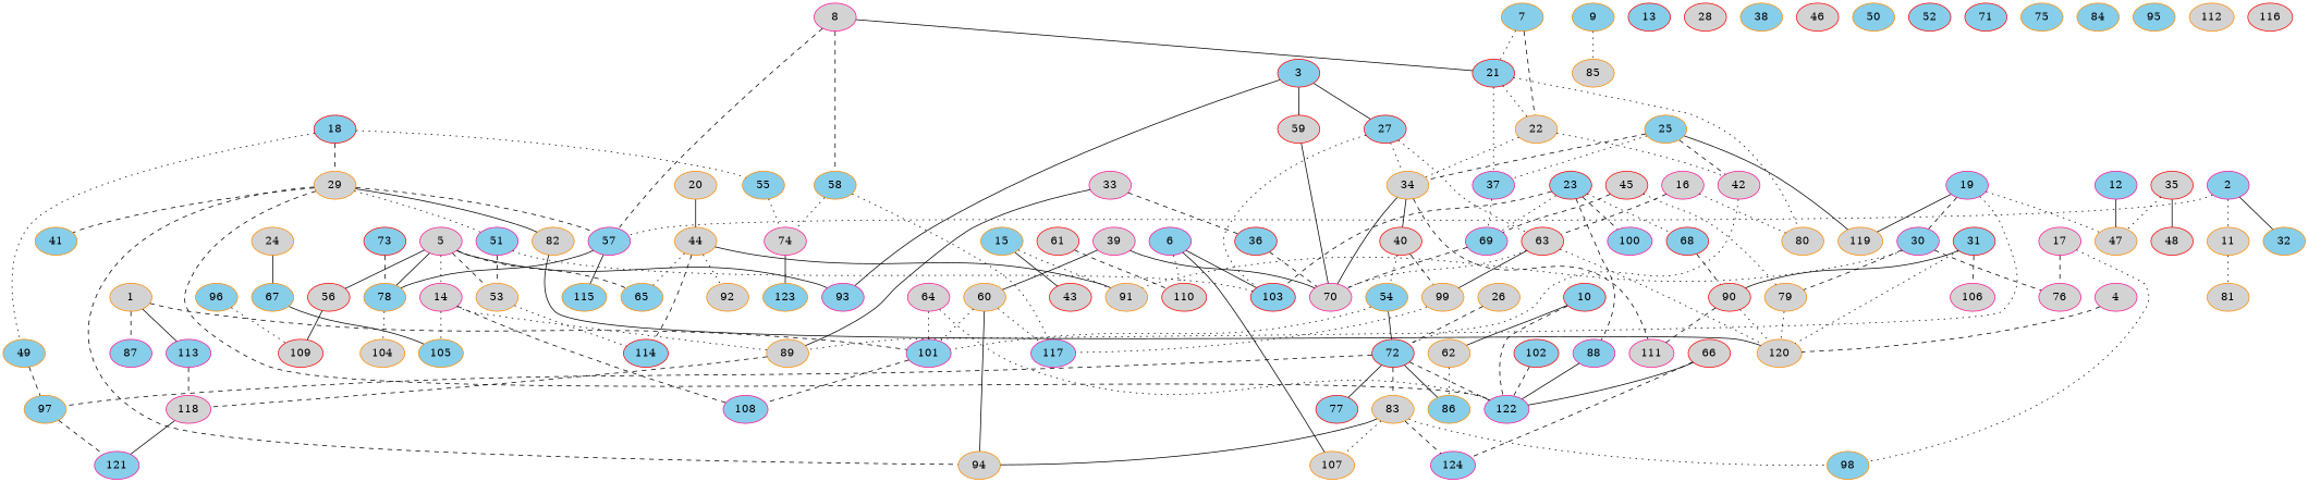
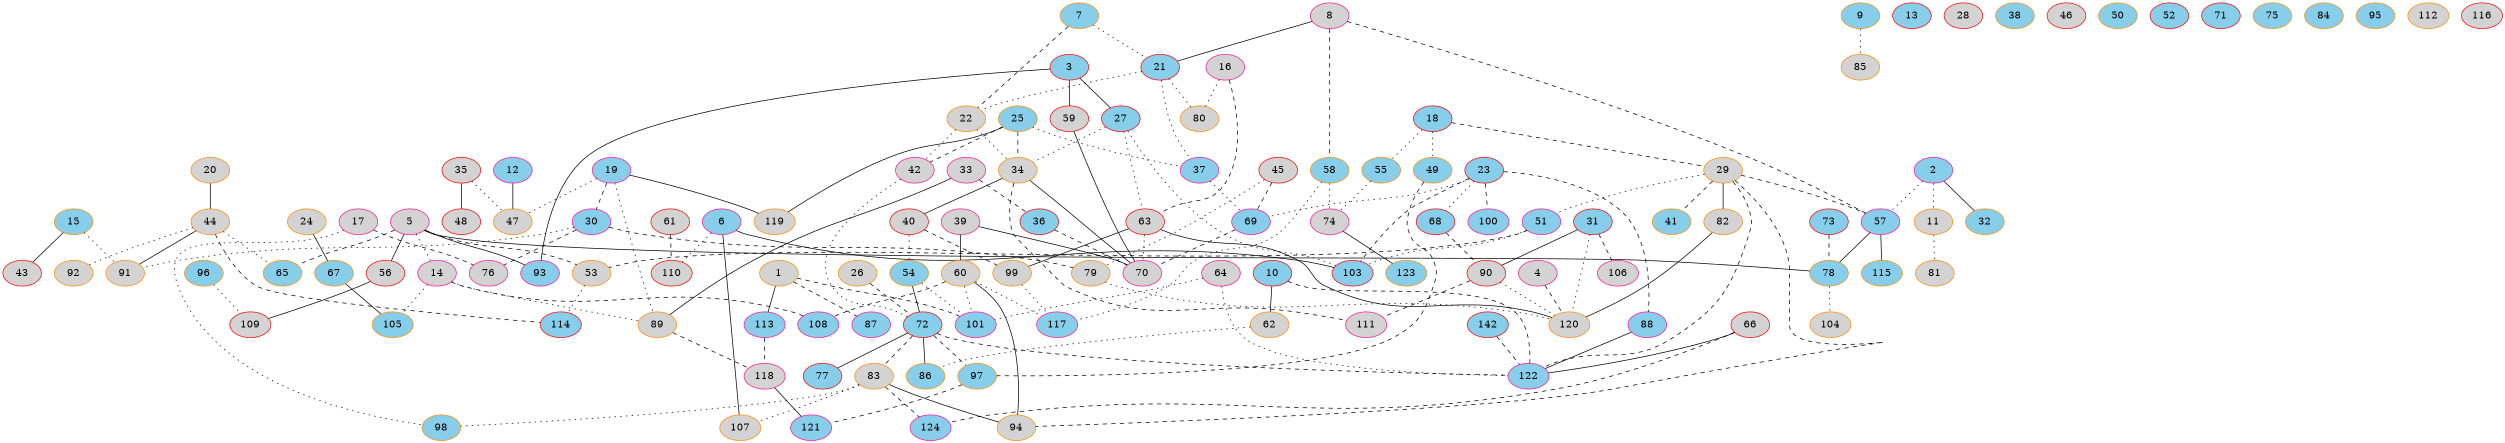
  graph {
    node [color=darkorange fillcolor=skyblue style=filled]
    edge [style=dotted]
    1 [fillcolor=lightgrey]
    87 [color=deeppink]
    101 [color=deeppink]
    113 [color=deeppink]
    108 [color=deeppink]
    118 [color=deeppink fillcolor=lightgrey]
    2 [color=deeppink]
    11 [fillcolor=lightgrey]
    32
    57 [color=deeppink]
    81 [fillcolor=lightgrey]
    78
    115
    3 [color=red]
    27 [color=red]
    59 [color=red fillcolor=lightgrey]
    93 [color=deeppink]
    103 [color=red]
    63 [color=red fillcolor=lightgrey]
    34 [fillcolor=lightgrey]
    70 [color=deeppink fillcolor=lightgrey]
    4 [color=deeppink fillcolor=lightgrey]
    120 [fillcolor=lightgrey]
    5 [color=deeppink fillcolor=lightgrey]
    14 [color=deeppink fillcolor=lightgrey]
    53 [fillcolor=lightgrey]
    56 [color=red fillcolor=lightgrey]
    65
    89 [fillcolor=lightgrey]
    105
    114 [color=red]
    109 [color=red fillcolor=lightgrey]
    104 [fillcolor=lightgrey]
    6 [color=deeppink]
    107 [fillcolor=lightgrey]
    110 [color=red fillcolor=lightgrey]
    21 [color=red]
    7
    22 [fillcolor=lightgrey]
    80 [fillcolor=lightgrey]
    37 [color=deeppink]
    42 [color=deeppink fillcolor=lightgrey]
    8 [color=deeppink fillcolor=lightgrey]
    58
    74 [color=deeppink fillcolor=lightgrey]
    117 [color=deeppink]
    85 [fillcolor=lightgrey]
    9
    10 [color=red]
    62 [fillcolor=lightgrey]
    122 [color=deeppink]
    86
    12 [color=deeppink]
    47 [fillcolor=lightgrey]
    13 [color=red]
    43 [color=red fillcolor=lightgrey]
    15
    91 [fillcolor=lightgrey]
    16 [color=deeppink fillcolor=lightgrey]
    99 [fillcolor=lightgrey]
    17 [color=deeppink fillcolor=lightgrey]
    76 [color=deeppink fillcolor=lightgrey]
    98
    18 [color=red]
    29 [fillcolor=lightgrey]
    49
    55
    41
    51 [color=deeppink]
    82 [fillcolor=lightgrey]
    94 [fillcolor=lightgrey]
    97
    19 [color=deeppink]
    30 [color=deeppink]
    119 [fillcolor=lightgrey]
    79 [fillcolor=lightgrey]
    20 [fillcolor=lightgrey]
    44 [fillcolor=lightgrey]
    92 [fillcolor=lightgrey]
    69 [color=deeppink]
    40 [color=red fillcolor=lightgrey]
    111 [color=deeppink fillcolor=lightgrey]
    72 [color=red]
    23 [color=red]
    68 [color=red]
    88 [color=deeppink]
    100 [color=deeppink]
    90 [color=red fillcolor=lightgrey]
    24 [fillcolor=lightgrey]
    67
    25
    26 [fillcolor=lightgrey]
    77 [color=red]
    83 [fillcolor=lightgrey]
    28 [color=red fillcolor=lightgrey]
    31 [color=red]
    106 [color=deeppink fillcolor=lightgrey]
    33 [color=deeppink fillcolor=lightgrey]
    36 [color=red]
    54
    35 [color=red fillcolor=lightgrey]
    48 [color=red fillcolor=lightgrey]
    38
    39 [color=deeppink fillcolor=lightgrey]
    60 [fillcolor=lightgrey]
    45 [color=red fillcolor=lightgrey]
    46 [color=red fillcolor=lightgrey]
    121 [color=deeppink]
    50
    52 [color=red]
    123
    61 [color=red fillcolor=lightgrey]
    64 [color=deeppink fillcolor=lightgrey]
    66 [color=red fillcolor=lightgrey]
    124 [color=deeppink]
    71 [color=red]
    73 [color=red]
    75
    84
    95
    96
-   102 [color=red]
+   102 [color=red label=142]
    112 [fillcolor=lightgrey]
    116 [color=red fillcolor=lightgrey]
    1 -- 87 [style=dashed]
    1 -- 101 [style=dashed]
    1 -- 113 [style=solid]
-   101 -- 108 [style=dashed]
+   60 -- 108 [style=dashed]
    113 -- 118 [style=dashed]
    118 -- 121 [style=solid]
    2 -- 11
    2 -- 32 [style=solid]
    2 -- 57
    11 -- 81
    57 -- 78 [style=solid]
    57 -- 115 [style=solid]
    78 -- 104
    3 -- 27 [style=solid]
    3 -- 59 [style=solid]
    3 -- 93 [style=solid]
    27 -- 103
    27 -- 63
    27 -- 34
    59 -- 70 [style=solid]
    63 -- 70
-   63 -- 120
+   63 -- 120 [style=solid]
    63 -- 99 [style=solid]
    34 -- 70 [style=solid]
    34 -- 40 [style=solid]
    34 -- 111 [style=dashed]
    4 -- 120 [style=dashed]
    5 -- 78 [style=solid]
    5 -- 93 [style=solid]
    5 -- 14
    5 -- 53 [style=dashed]
    5 -- 56 [style=solid]
    5 -- 65 [style=dashed]
    14 -- 108 [style=dashed]
    14 -- 89
    14 -- 105
    53 -- 114
    56 -- 109 [style=solid]
    89 -- 118 [style=dashed]
    6 -- 103 [style=solid]
    6 -- 107 [style=solid]
    6 -- 110
    21 -- 22
    21 -- 80
    21 -- 37
    7 -- 21
    7 -- 22 [style=dashed]
    22 -- 34
    22 -- 42
    37 -- 69
    42 -- 72
    8 -- 57 [style=dashed]
    8 -- 21 [style=solid]
    8 -- 58 [style=dashed]
    58 -- 74
    58 -- 117
    74 -- 123 [style=solid]
    9 -- 85
    10 -- 62 [style=solid]
    10 -- 122 [style=dashed]
    62 -- 86
    12 -- 47 [style=solid]
    15 -- 43 [style=solid]
    15 -- 91
    16 -- 63 [style=dashed]
    16 -- 80
    99 -- 117
    17 -- 76 [style=dashed]
    17 -- 98
    18 -- 29 [style=dashed]
    18 -- 49
    18 -- 55
    29 -- 57 [style=dashed]
    29 -- 122 [style=dashed]
    29 -- 41 [style=dashed]
    29 -- 51
    29 -- 82 [style=solid]
    29 -- 94 [style=dashed]
    49 -- 97 [style=dashed]
    55 -- 74
    51 -- 103
    51 -- 53 [style=dashed]
    82 -- 120 [style=solid]
    97 -- 121 [style=dashed]
    19 -- 89
    19 -- 47
    19 -- 30 [style=dashed]
    19 -- 119 [style=solid]
    30 -- 91
    30 -- 76 [style=dashed]
    30 -- 79 [style=dashed]
    79 -- 120
    20 -- 44 [style=solid]
    44 -- 65
    44 -- 114 [style=dashed]
    44 -- 91 [style=solid]
    44 -- 92
    69 -- 70 [style=dashed]
    40 -- 99 [style=dashed]
    40 -- 54
    72 -- 122 [style=dashed]
    72 -- 86 [style=solid]
    72 -- 97 [style=dashed]
    72 -- 77 [style=solid]
    72 -- 83 [style=dashed]
    23 -- 103 [style=dashed]
    23 -- 69
    23 -- 68
    23 -- 88 [style=dashed]
    23 -- 100 [style=dashed]
    68 -- 90 [style=dashed]
    88 -- 122 [style=solid]
    90 -- 120
    90 -- 111 [style=dashed]
    24 -- 67 [style=solid]
    67 -- 105 [style=solid]
    25 -- 34 [style=dashed]
    25 -- 37
    25 -- 42 [style=dashed]
    25 -- 119 [style=solid]
    26 -- 72 [style=dashed]
    83 -- 107
    83 -- 98
    83 -- 94 [style=solid]
    83 -- 124 [style=dashed]
    31 -- 120
    31 -- 90 [style=solid]
    31 -- 106 [style=dashed]
    33 -- 89 [style=solid]
    33 -- 36 [style=dashed]
    36 -- 70 [style=dashed]
    54 -- 101
    54 -- 72 [style=solid]
    35 -- 47
    35 -- 48 [style=solid]
    39 -- 70 [style=solid]
    39 -- 60 [style=solid]
    60 -- 101
    60 -- 117
    60 -- 94 [style=solid]
    45 -- 79
    45 -- 69 [style=dashed]
    61 -- 110 [style=dashed]
    64 -- 101
    64 -- 122
    66 -- 122 [style=solid]
    66 -- 124 [style=dashed]
    73 -- 78 [style=dashed]
    96 -- 109
    102 -- 122 [style=dashed]
  }
